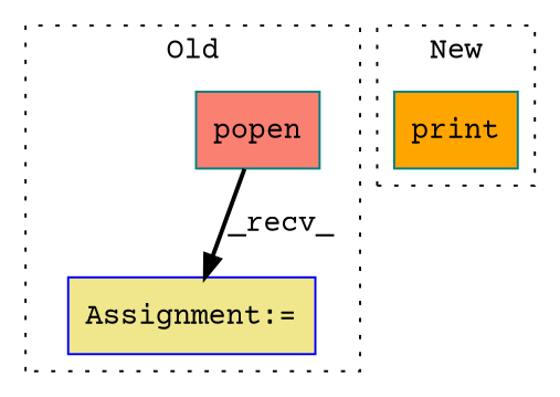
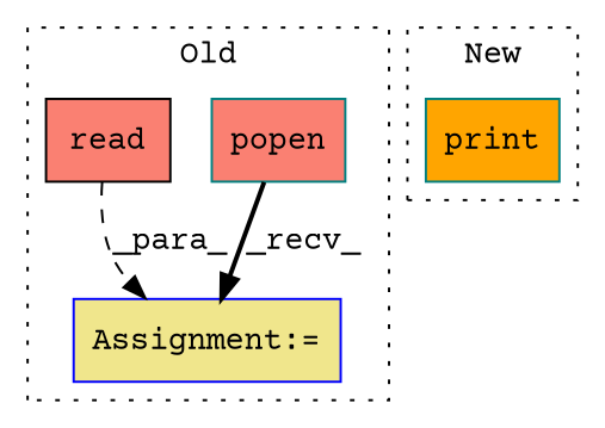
  digraph {
    fontname="Courier Prime"
    node [a=32 color=teal fillcolor=salmon fontname="Courier Prime" l="6,1" shape=box style=filled]
    edge [fontname="Courier Prime"]
    n1 [label=popen s="1063,1119"]
+   n2 [color=black l=6 label=read s=1121]
    n3 [a=7 color=blue fillcolor=khaki l=1 label="Assignment:=" s=1059]
    n4 [fillcolor=orange label=print s="1286,1299"]
    subgraph cluster_1 {
      label=Old
      style=dotted
      n1
+     n2
      n3
    }
    subgraph cluster_2 {
      label=New
      style=dotted
      n4
    }
    n1 -> n3 [label=_recv_ style=bold]
+   n2 -> n3 [label=_para_ style=dashed]
  }
